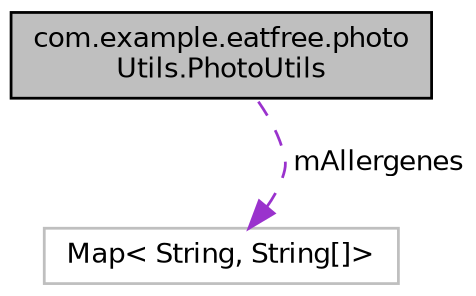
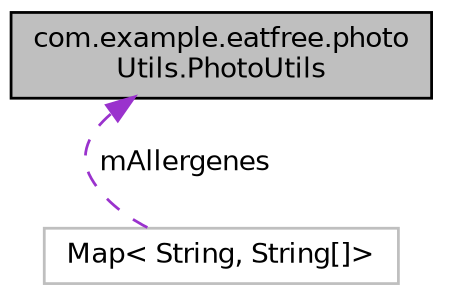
  digraph {
    node [fontname=Helvetica fontsize=10 shape=record style=filled]
    n1 [color=black fillcolor=grey75 fontcolor=black height=0.2 label="com.example.eatfree.photo\lUtils.PhotoUtils" width=0.4]
    n2 [color=grey75 fillcolor=white height=0.2 label="Map\< String, String[]\>" width=0.4]
-   n2 -> n1 [color=darkorchid3 dir=back fontname=Helvetica fontsize=10 label=" mAllergenes" labelfontname=Helvetica labelfontsize=10 style=dashed]
+   n1 -> n2 [color=darkorchid3 dir=back fontname=Helvetica fontsize=10 label=" mAllergenes" labelfontname=Helvetica labelfontsize=10 style=dashed]
  }
